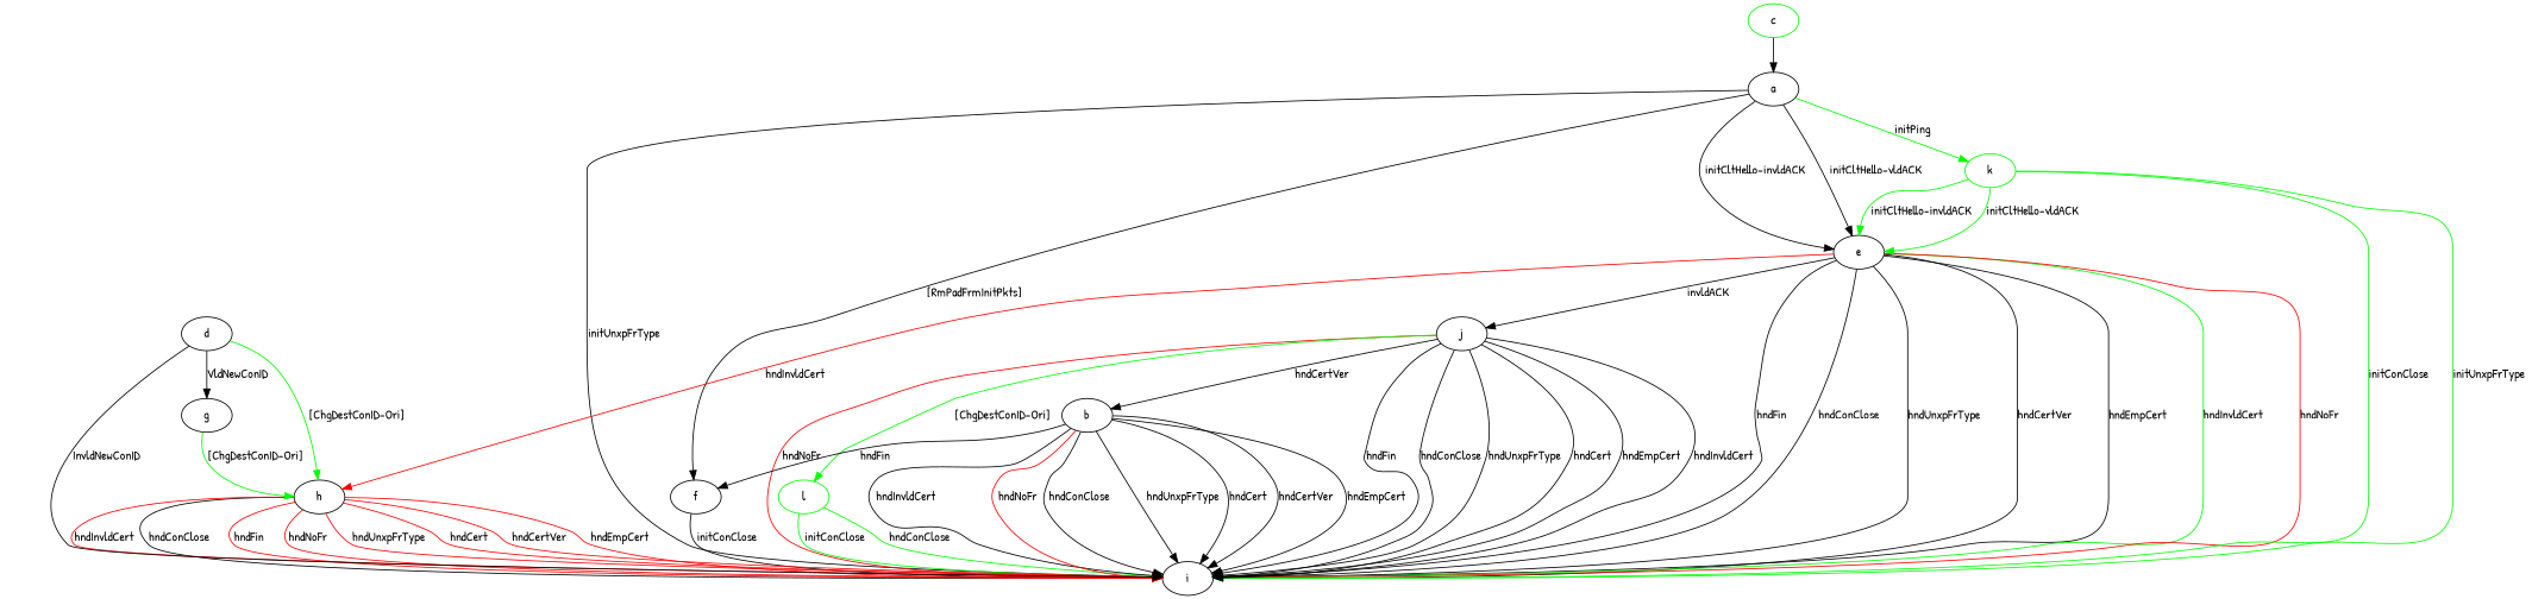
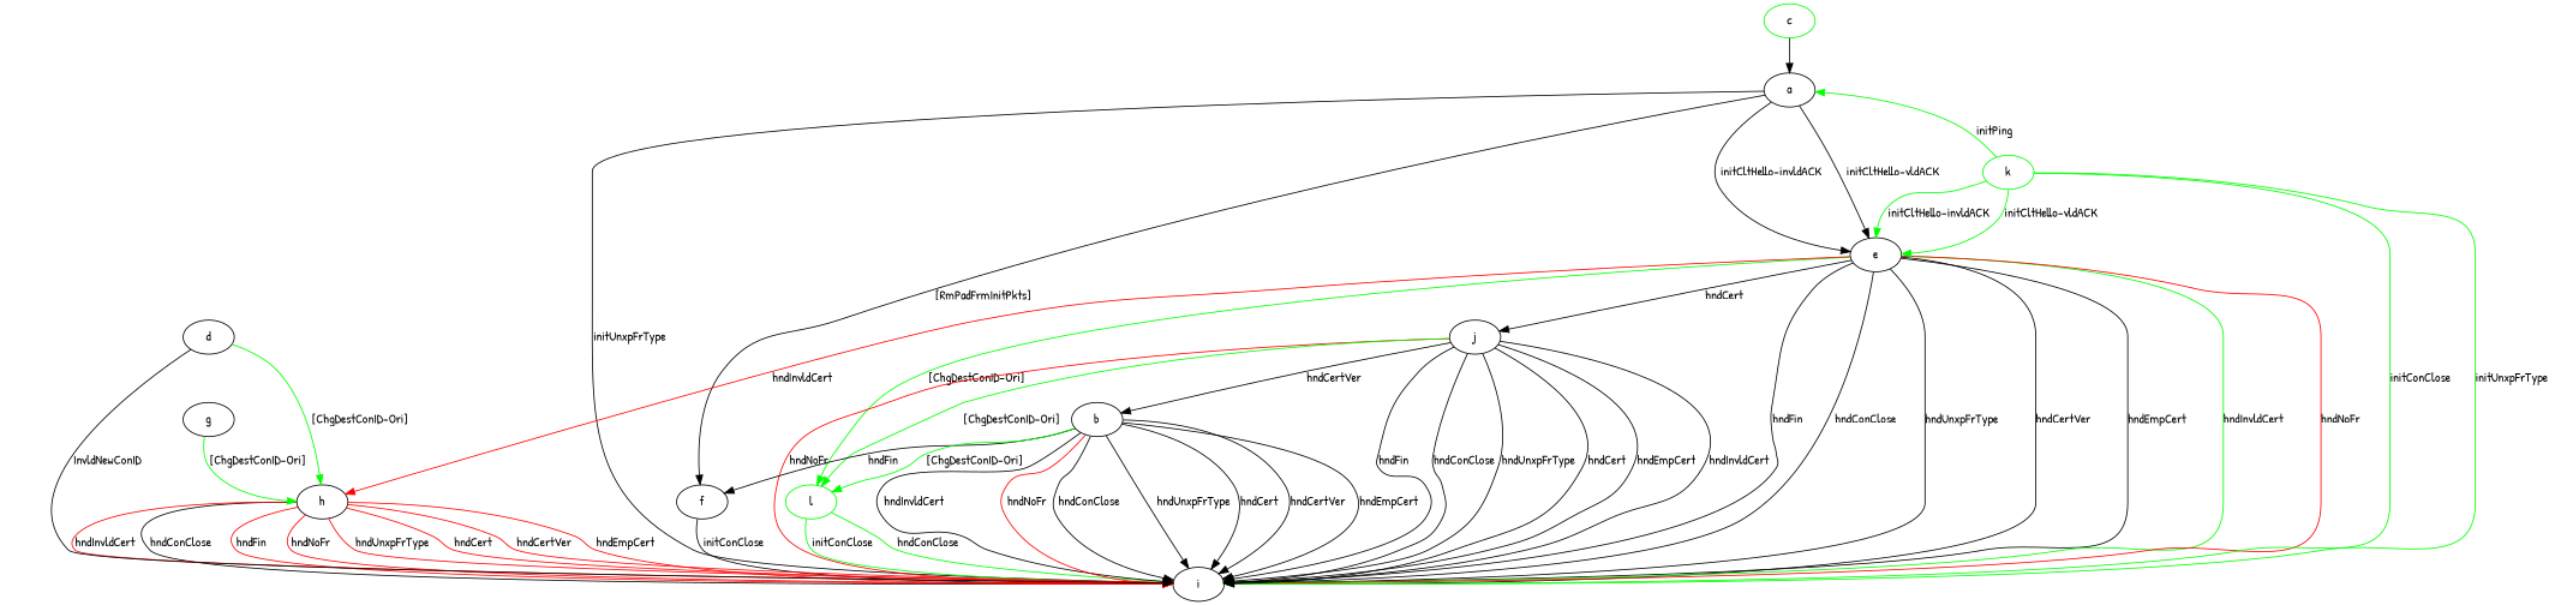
  digraph {
    fontname="Patrick Hand"
    node [fontname="Patrick Hand"]
    edge [fontname="Patrick Hand"]
    a
    e
    f
    i
    k [color=green]
    l [color=green]
    h
    j
    b
    d
    g
    c [color=green]
    a -> e [label="initCltHello-vldACK "]
    a -> e [label="initCltHello-invldACK "]
    a -> f [label="[RmPadFrmInitPkts] "]
    a -> i [label="initUnxpFrType "]
-   a -> k [color=green label="initPing "]
+   k -> a [color=green label="initPing "]
    e -> i [label="hndFin "]
    e -> i [label="hndConClose "]
    e -> i [label="hndUnxpFrType "]
    e -> i [label="hndCertVer "]
    e -> i [label="hndEmpCert "]
    e -> i [color=green label="hndInvldCert "]
    e -> i [color=red label="hndNoFr "]
+   e -> l [color=green label="[ChgDestConID-Ori] "]
    e -> h [color=red label="hndInvldCert "]
-   e -> j [label="invldACK "]
+   e -> j [label="hndCert "]
    f -> i [label="initConClose "]
    k -> e [color=green label="initCltHello-vldACK "]
    k -> e [color=green label="initCltHello-invldACK "]
    k -> i [color=green label="initConClose "]
    k -> i [color=green label="initUnxpFrType "]
    l -> i [color=green label="initConClose "]
    l -> i [color=green label="hndConClose "]
    h -> i [label="hndConClose "]
    h -> i [color=red label="hndFin "]
    h -> i [color=red label="hndNoFr "]
    h -> i [color=red label="hndUnxpFrType "]
    h -> i [color=red label="hndCert "]
    h -> i [color=red label="hndCertVer "]
    h -> i [color=red label="hndEmpCert "]
    h -> i [color=red label="hndInvldCert "]
    j -> i [label="hndFin "]
    j -> i [label="hndConClose "]
    j -> i [label="hndUnxpFrType "]
    j -> i [label="hndCert "]
    j -> i [label="hndEmpCert "]
    j -> i [label="hndInvldCert "]
    j -> i [color=red label="hndNoFr "]
    j -> l [color=green label="[ChgDestConID-Ori] "]
    j -> b [label="hndCertVer "]
    b -> f [label="hndFin "]
    b -> i [label="hndConClose "]
    b -> i [label="hndUnxpFrType "]
    b -> i [label="hndCert "]
    b -> i [label="hndCertVer "]
    b -> i [label="hndEmpCert "]
    b -> i [label="hndInvldCert "]
    b -> i [color=red label="hndNoFr "]
+   b -> l [color=green label="[ChgDestConID-Ori] "]
    d -> i [label="InvldNewConID "]
    d -> h [color=green label="[ChgDestConID-Ori] "]
-   d -> g [label="VldNewConID "]
    g -> h [color=green label="[ChgDestConID-Ori] "]
    c -> a
  }
